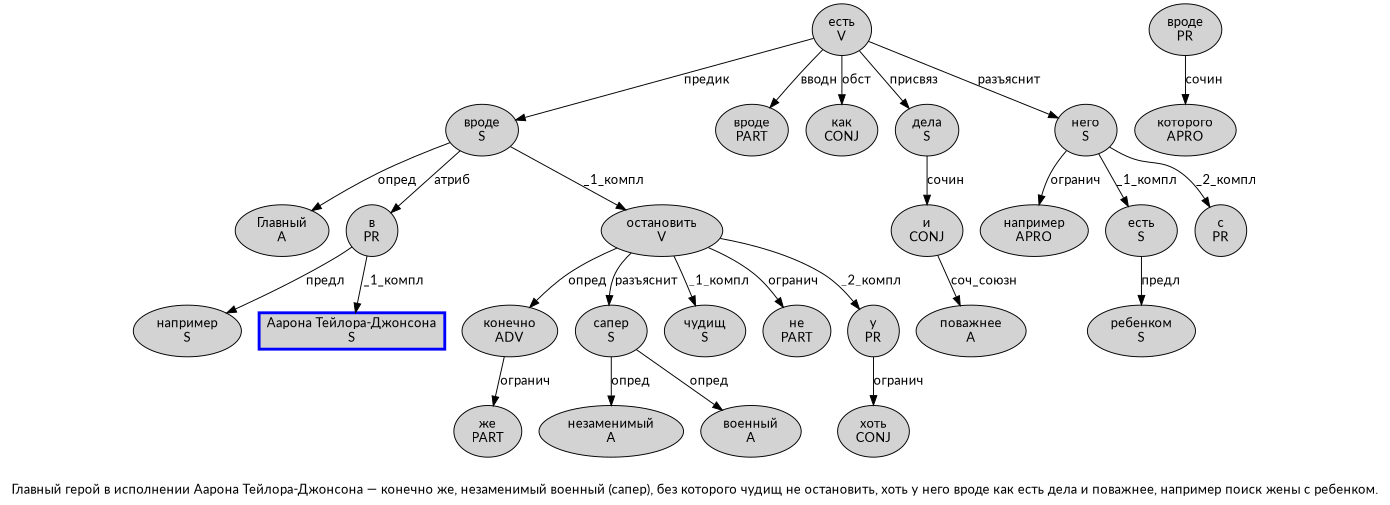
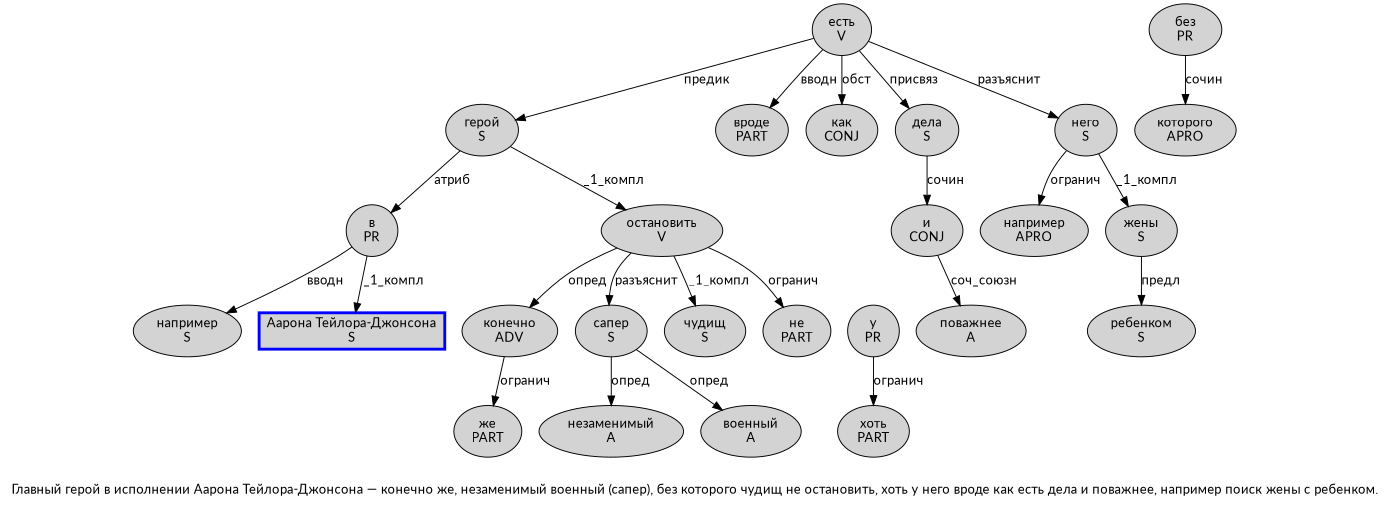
  digraph {
    fontname=Lato
    label="Главный герой в исполнении Аарона Тейлора-Джонсона — конечно же, незаменимый военный (сапер), без которого чудищ не остановить, хоть у него вроде как есть дела и поважнее, например поиск жены с ребенком."
    node [fillcolor=lightgray fontname=Lato penwidth=1 shape=ellipse style=filled]
    edge [fontname=Lato]
-   n1 [label="Главный\nA"]
-   n2 [label="вроде\nS"]
+   n2 [label="герой\nS"]
    n3 [label="в\nPR"]
    n4 [label="остановить\nV"]
    n5 [label="например\nS"]
    n6 [color=blue label="Аарона Тейлора-Джонсона\nS" penwidth=3 shape=box]
    n7 [label="конечно\nADV"]
    n8 [label="сапер\nS"]
    n9 [label="чудищ\nS"]
    n10 [label="не\nPART"]
    n11 [label="у\nPR"]
    n12 [label="же\nPART"]
    n13 [label="незаменимый\nA"]
    n14 [label="военный\nA"]
-   n15 [label="вроде\nPR"]
+   n15 [label="без\nPR"]
    n16 [label="которого\nAPRO"]
-   n17 [label="хоть\nCONJ"]
+   n17 [label="хоть\nPART"]
    n18 [label="вроде\nPART"]
    n19 [label="как\nCONJ"]
    n20 [label="есть\nV"]
    n21 [label="дела\nS"]
    n22 [label="него\nS"]
    n23 [label="и\nCONJ"]
    n24 [label="например\nAPRO"]
-   n25 [label="есть\nS"]
-   n26 [label="с\nPR"]
+   n25 [label="жены\nS"]
    n27 [label="поважнее\nA"]
    n28 [label="ребенком\nS"]
-   n2 -> n1 [label="опред"]
    n2 -> n3 [label="атриб"]
    n2 -> n4 [label="_1_компл"]
-   n3 -> n5 [label="предл"]
+   n3 -> n5 [label="вводн"]
    n3 -> n6 [label="_1_компл"]
    n4 -> n7 [label="опред"]
    n4 -> n8 [label="разъяснит"]
    n4 -> n9 [label="_1_компл"]
    n4 -> n10 [label="огранич"]
-   n4 -> n11 [label="_2_компл"]
    n7 -> n12 [label="огранич"]
    n8 -> n13 [label="опред"]
    n8 -> n14 [label="опред"]
    n11 -> n17 [label="огранич"]
    n15 -> n16 [label="сочин"]
    n20 -> n2 [label="предик"]
    n20 -> n18 [label="вводн"]
    n20 -> n19 [label="обст"]
    n20 -> n21 [label="присвяз"]
    n20 -> n22 [label="разъяснит"]
    n21 -> n23 [label="сочин"]
    n22 -> n24 [label="огранич"]
    n22 -> n25 [label="_1_компл"]
-   n22 -> n26 [label="_2_компл"]
    n23 -> n27 [label="соч_союзн"]
    n25 -> n28 [label="предл"]
  }
